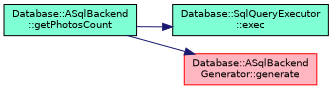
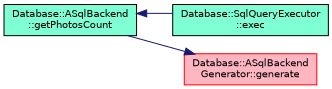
  digraph {
    rankdir=LR
    node [color=black fillcolor=aquamarine fontname=Helvetica fontsize=10 shape=record style=filled]
    edge [color=midnightblue fontname=Helvetica fontsize=10 labelfontname=Helvetica labelfontsize=10 style=solid]
    n1 [fontcolor=black height=0.2 label="Database::ASqlBackend\l::getPhotosCount" width=0.4]
    n2 [height=0.2 label="Database::SqlQueryExecutor\l::exec" width=0.4]
    n3 [color=red fillcolor=lightpink height=0.2 label="Database::ASqlBackend\lGenerator::generate" width=0.4]
-   n1 -> n2
+   n2 -> n1
    n1 -> n3
  }
